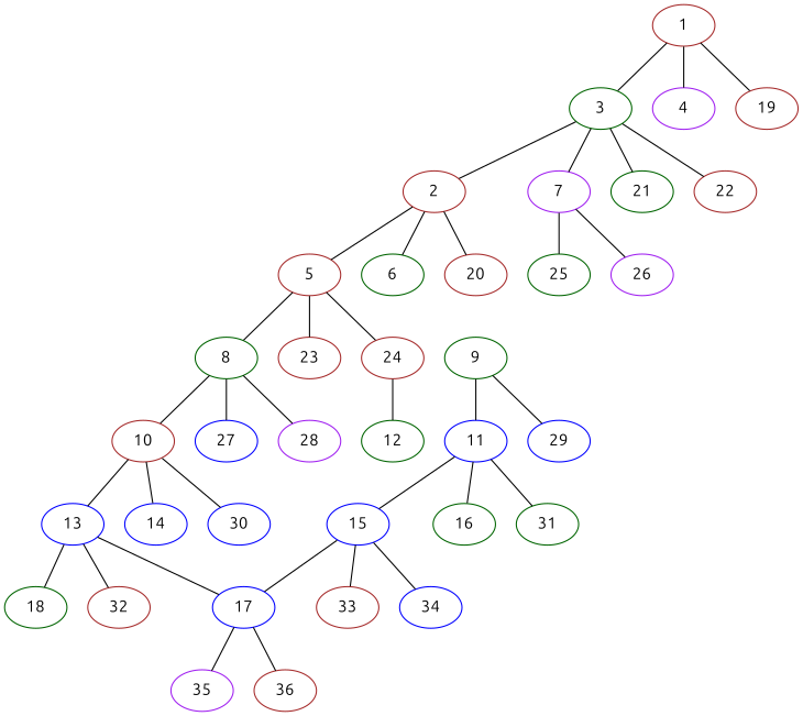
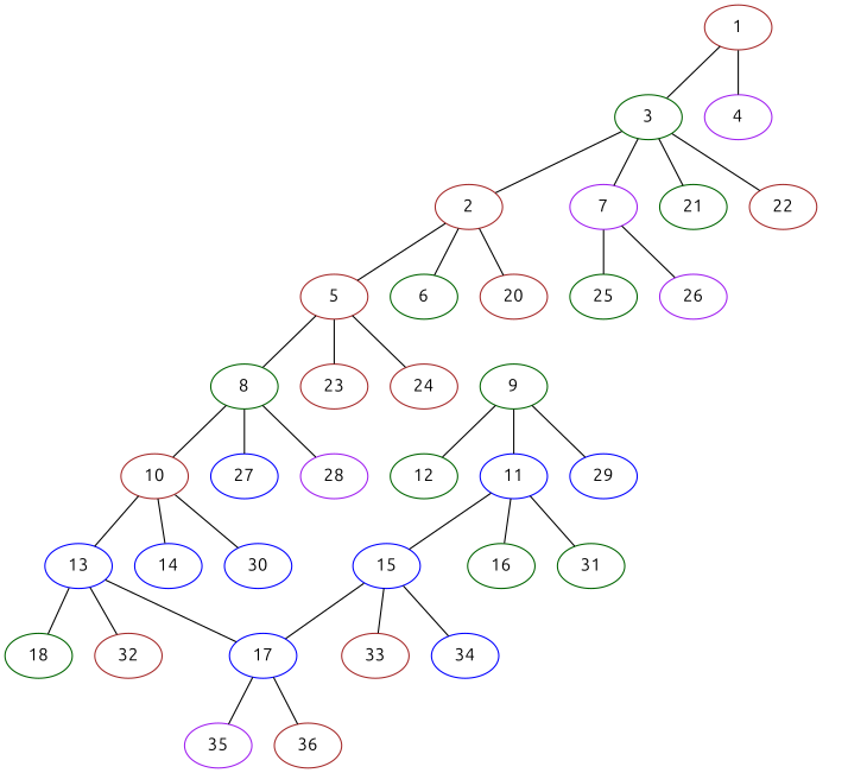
  graph {
    fontname=Ubuntu
    node [chem=H color=brown fontname=Ubuntu]
    edge [fontname=Ubuntu valence=1]
    1 [chem=C]
    3 [chem=C color=darkgreen]
    4 [chem=Br color=purple]
-   19
    2 [chem=C]
    5 [chem=C]
    6 [chem=Br color=darkgreen]
    20
    7 [chem=C color=purple]
    21 [color=darkgreen]
    22
    8 [chem=C color=darkgreen]
    23
    24
    25 [color=darkgreen]
    26 [color=purple]
    10 [chem=C]
    27 [color=blue]
    28 [color=purple]
    9 [chem=C color=darkgreen]
    11 [chem=C color=blue]
    12 [chem=Br color=darkgreen]
    29 [color=blue]
    13 [chem=C color=blue]
    14 [chem=Br color=blue]
    30 [color=blue]
    15 [chem=C color=blue]
    16 [chem=Br color=darkgreen]
    31 [color=darkgreen]
    17 [chem=C color=blue]
    18 [chem=Br color=darkgreen]
    32
    33
    34 [color=blue]
    35 [color=purple]
    36
    1 -- 3
    1 -- 4
-   1 -- 19
    3 -- 2
    3 -- 7
    3 -- 21
    3 -- 22
    2 -- 5
    2 -- 6
    2 -- 20
    5 -- 8
    5 -- 23
    5 -- 24
    7 -- 25
    7 -- 26
    8 -- 10
    8 -- 27
    8 -- 28
    10 -- 13
    10 -- 14
    10 -- 30
    9 -- 11
-   24 -- 12
+   9 -- 12
    9 -- 29
    11 -- 15
    11 -- 16
    11 -- 31
    13 -- 17
    13 -- 18
    13 -- 32
    15 -- 17
    15 -- 33
    15 -- 34
    17 -- 35
    17 -- 36
  }
